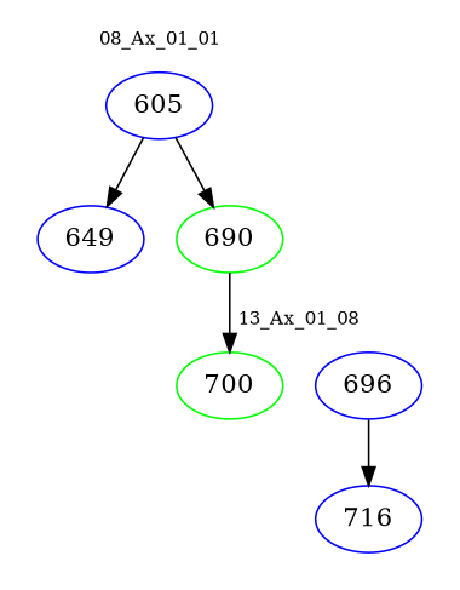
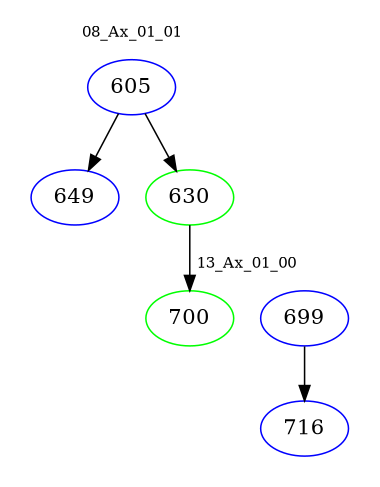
  digraph {
    node [color=blue]
    edge [color=black]
    n1 [label=605]
    n2 [label=649]
-   n3 [color=green label=690]
-   n4 [label=696]
+   n3 [color=green label=630]
+   n4 [label=699]
    n5 [label=716]
    n6 [color=green label=700]
    subgraph cluster_1 {
      color=white
      fontsize=10
      label="08_Ax_01_01"
      n1
      n2
      n3
    }
    subgraph cluster_2 {
      color=white
      fontsize=10
-     label="13_Ax_01_08"
+     label="13_Ax_01_00"
      n4
      n5
      n6
    }
    n1 -> n2
    n1 -> n3
    n3 -> n6
    n4 -> n5
  }
